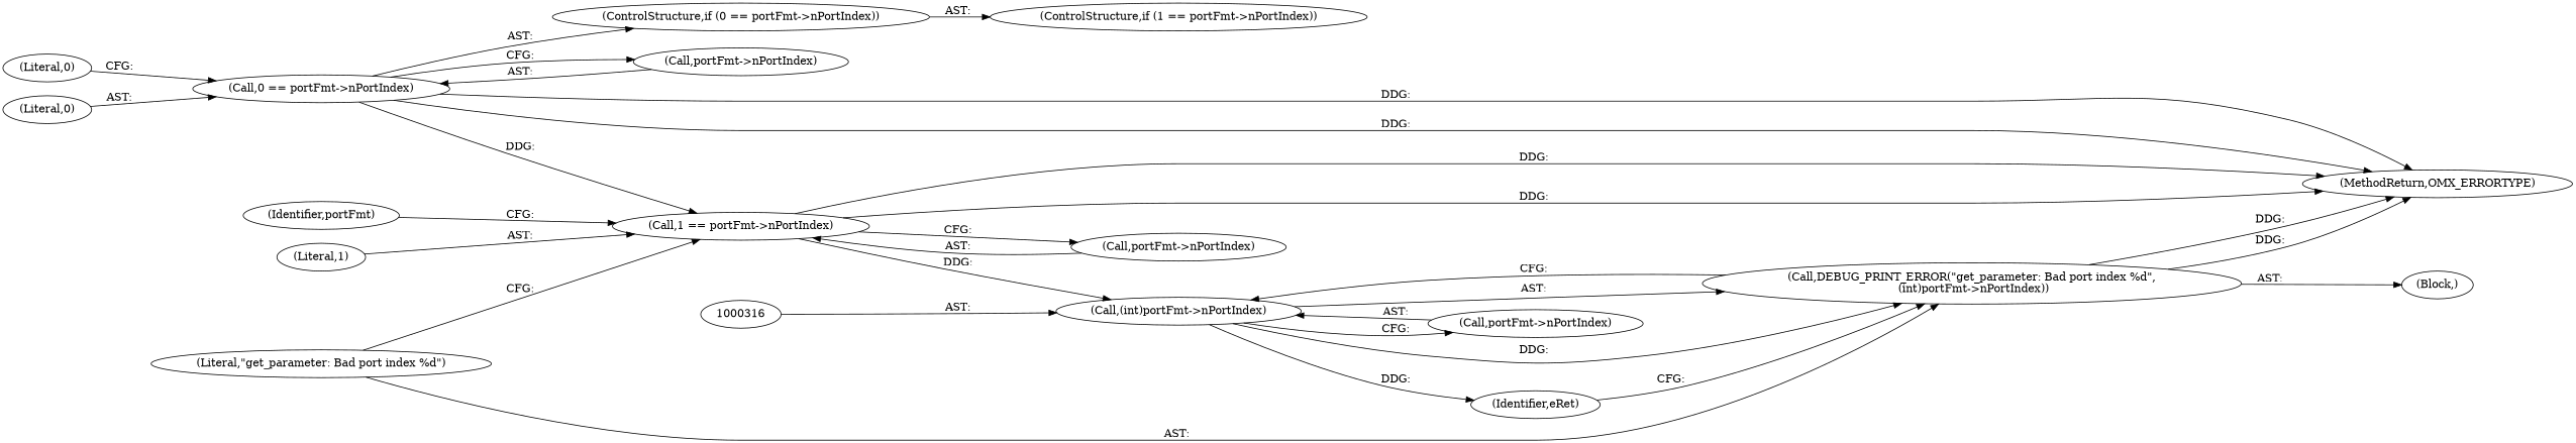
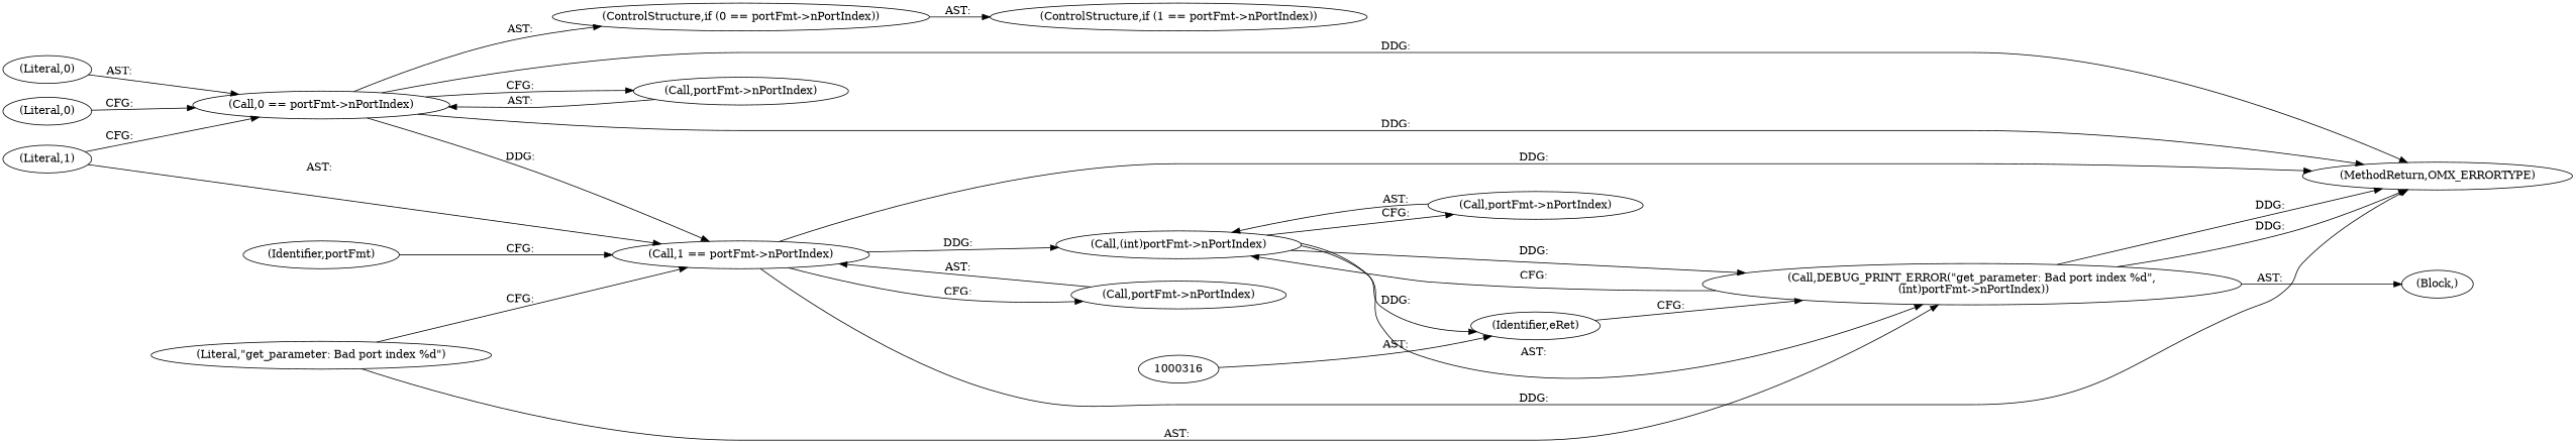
  digraph {
    rankdir=LR
    n1 [label="(Call,(int)portFmt->nPortIndex)"]
    n2 [label="(Call,DEBUG_PRINT_ERROR(\"get_parameter: Bad port index %d\",\n (int)portFmt->nPortIndex))"]
    n3 [label="(Call,portFmt->nPortIndex)"]
    n4 [label="(Identifier,eRet)"]
    n5 [label="(MethodReturn,OMX_ERRORTYPE)"]
    n6 [label="(Block,)"]
    n7 [label="(Call,1 == portFmt->nPortIndex)"]
    n8 [label="(Call,portFmt->nPortIndex)"]
    n9 [label="(ControlStructure,if (1 == portFmt->nPortIndex))"]
    n10 [label="(Call,0 == portFmt->nPortIndex)"]
    n11 [label="(ControlStructure,if (0 == portFmt->nPortIndex))"]
    n12 [label="(Call,portFmt->nPortIndex)"]
    n13 [label="(Literal,1)"]
    n14 [label="(Literal,0)"]
    n15 [label="(Identifier,portFmt)"]
    n16 [label="(Literal,\"get_parameter: Bad port index %d\")"]
    n17 [label="(Literal,0)"]
    1000316
    n1 -> n2 [label="AST: "]
    n1 -> n2 [label="DDG: "]
    n1 -> n3 [label="CFG: "]
    n1 -> n4 [label="DDG: "]
    n2 -> n1 [label="CFG: "]
    n2 -> n5 [label="DDG: "]
    n2 -> n5 [label="DDG: "]
    n2 -> n6 [label="AST: "]
    n3 -> n1 [label="AST: "]
    n4 -> n2 [label="CFG: "]
    n7 -> n1 [label="DDG: "]
    n7 -> n5 [label="DDG: "]
    n7 -> n5 [label="DDG: "]
    n7 -> n8 [label="CFG: "]
    n8 -> n7 [label="AST: "]
    n10 -> n5 [label="DDG: "]
    n10 -> n5 [label="DDG: "]
    n10 -> n7 [label="DDG: "]
    n10 -> n11 [label="AST: "]
    n10 -> n12 [label="CFG: "]
    n11 -> n9 [label="AST: "]
    n12 -> n10 [label="AST: "]
    n13 -> n7 [label="AST: "]
+   n13 -> n10 [label="CFG: "]
    n14 -> n10 [label="CFG: "]
    n15 -> n7 [label="CFG: "]
    n16 -> n2 [label="AST: "]
    n16 -> n7 [label="CFG: "]
    n17 -> n10 [label="AST: "]
-   1000316 -> n1 [label="AST: "]
+   1000316 -> n4 [label="AST: "]
  }
